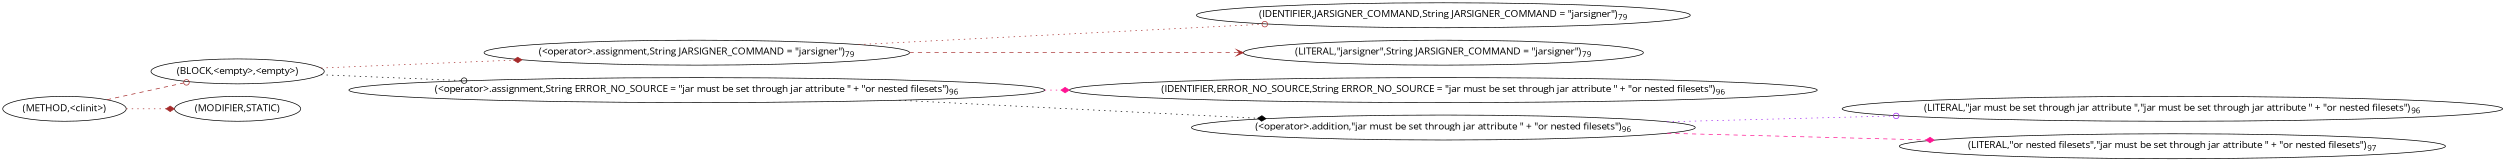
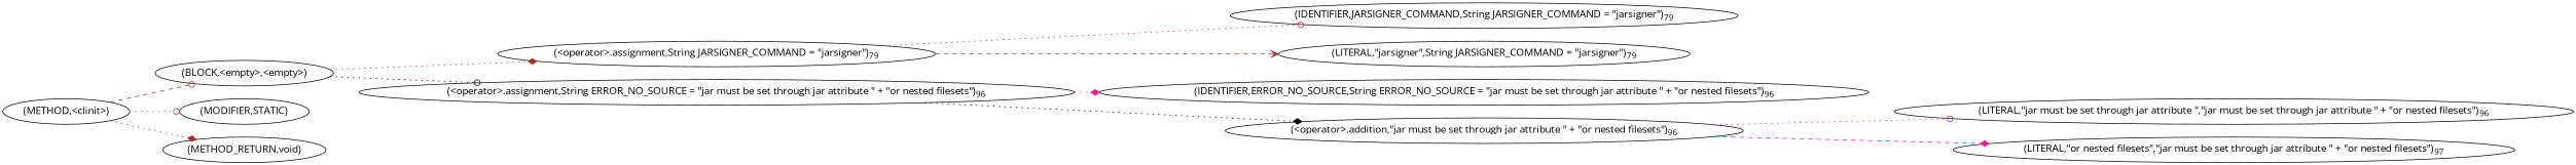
  digraph {
    fontname="Open Sans"
    rankdir=LR
    node [fontname="Open Sans"]
    edge [arrowhead=diamond color=brown fontname="Open Sans" style=dotted]
    n1 [label=<(METHOD,&lt;clinit&gt;)>]
    n2 [label=<(BLOCK,&lt;empty&gt;,&lt;empty&gt;)>]
    n3 [label=<(MODIFIER,STATIC)>]
+   n4 [label=<(METHOD_RETURN,void)>]
    n5 [label=<(&lt;operator&gt;.assignment,String JARSIGNER_COMMAND = &quot;jarsigner&quot;)<SUB>79</SUB>>]
    n6 [label=<(&lt;operator&gt;.assignment,String ERROR_NO_SOURCE = &quot;jar must be set through jar attribute &quot; + &quot;or nested filesets&quot;)<SUB>96</SUB>>]
    n7 [label=<(IDENTIFIER,JARSIGNER_COMMAND,String JARSIGNER_COMMAND = &quot;jarsigner&quot;)<SUB>79</SUB>>]
    n8 [label=<(LITERAL,&quot;jarsigner&quot;,String JARSIGNER_COMMAND = &quot;jarsigner&quot;)<SUB>79</SUB>>]
    n9 [label=<(IDENTIFIER,ERROR_NO_SOURCE,String ERROR_NO_SOURCE = &quot;jar must be set through jar attribute &quot; + &quot;or nested filesets&quot;)<SUB>96</SUB>>]
    n10 [label=<(&lt;operator&gt;.addition,&quot;jar must be set through jar attribute &quot; + &quot;or nested filesets&quot;)<SUB>96</SUB>>]
    n11 [label=<(LITERAL,&quot;jar must be set through jar attribute &quot;,&quot;jar must be set through jar attribute &quot; + &quot;or nested filesets&quot;)<SUB>96</SUB>>]
    n12 [label=<(LITERAL,&quot;or nested filesets&quot;,&quot;jar must be set through jar attribute &quot; + &quot;or nested filesets&quot;)<SUB>97</SUB>>]
    n1 -> n2 [arrowhead=odot style=dashed]
-   n1 -> n3
+   n1 -> n3 [arrowhead=odot]
+   n1 -> n4
    n2 -> n5
    n2 -> n6 [arrowhead=odot color=black]
    n5 -> n7 [arrowhead=odot]
    n5 -> n8 [arrowhead=vee style=dashed]
    n6 -> n9 [color=deeppink]
    n6 -> n10 [color=black]
    n10 -> n11 [arrowhead=odot color=purple]
    n10 -> n12 [color=deeppink style=dashed]
  }
